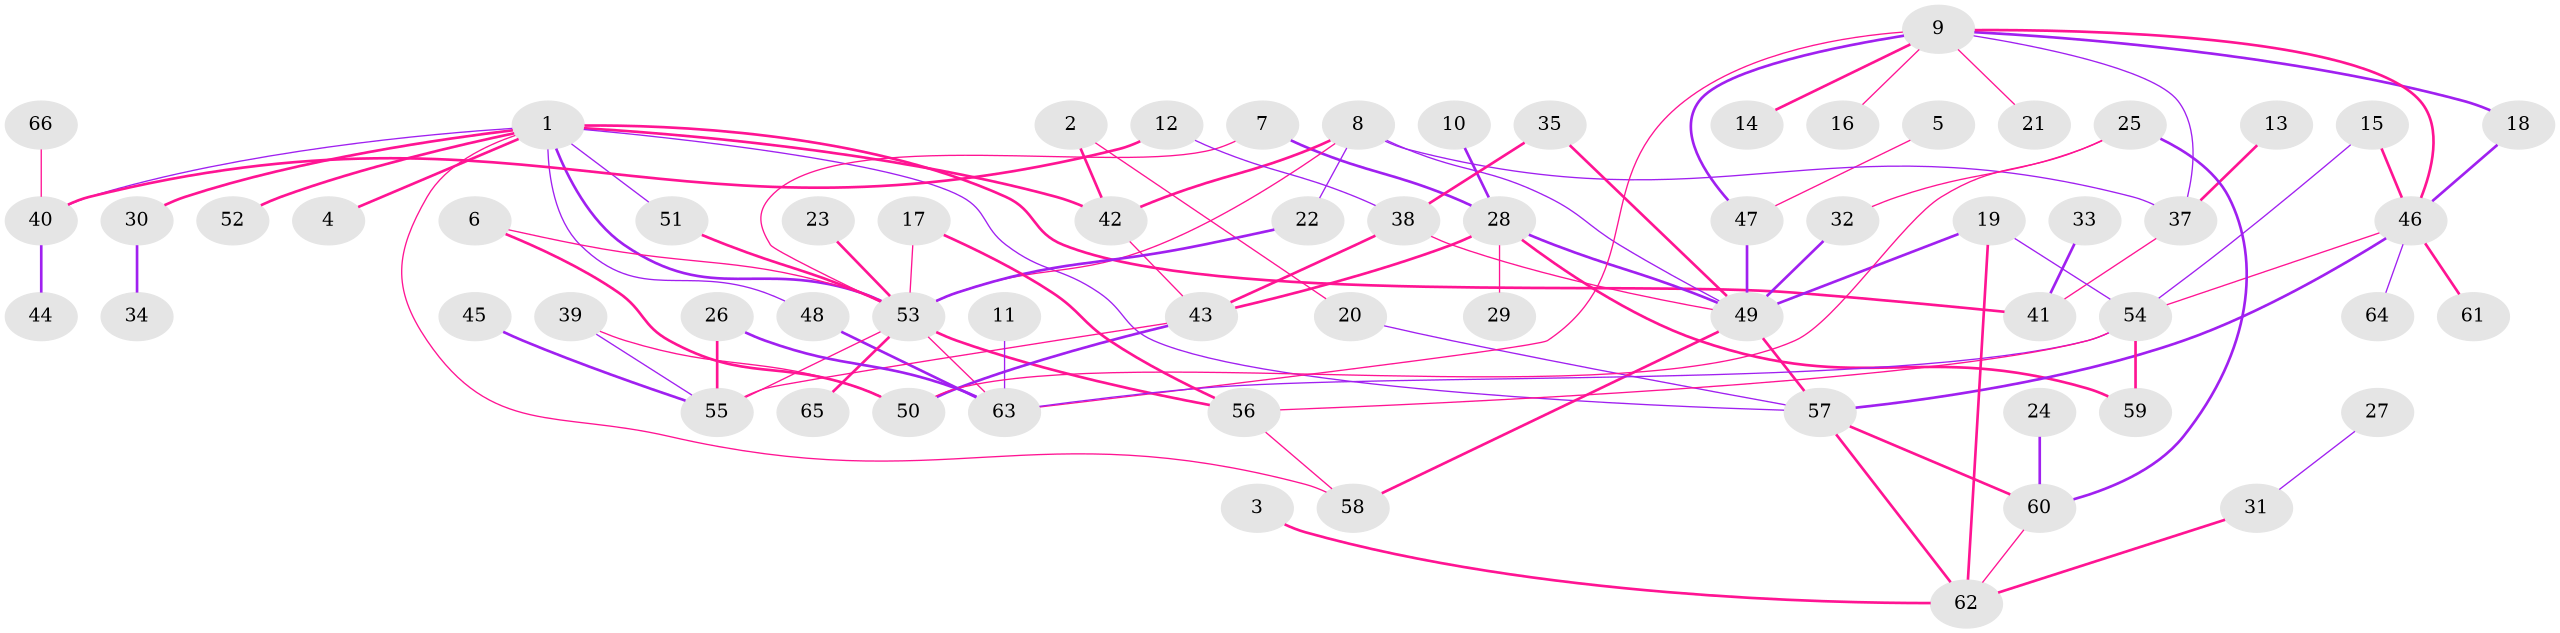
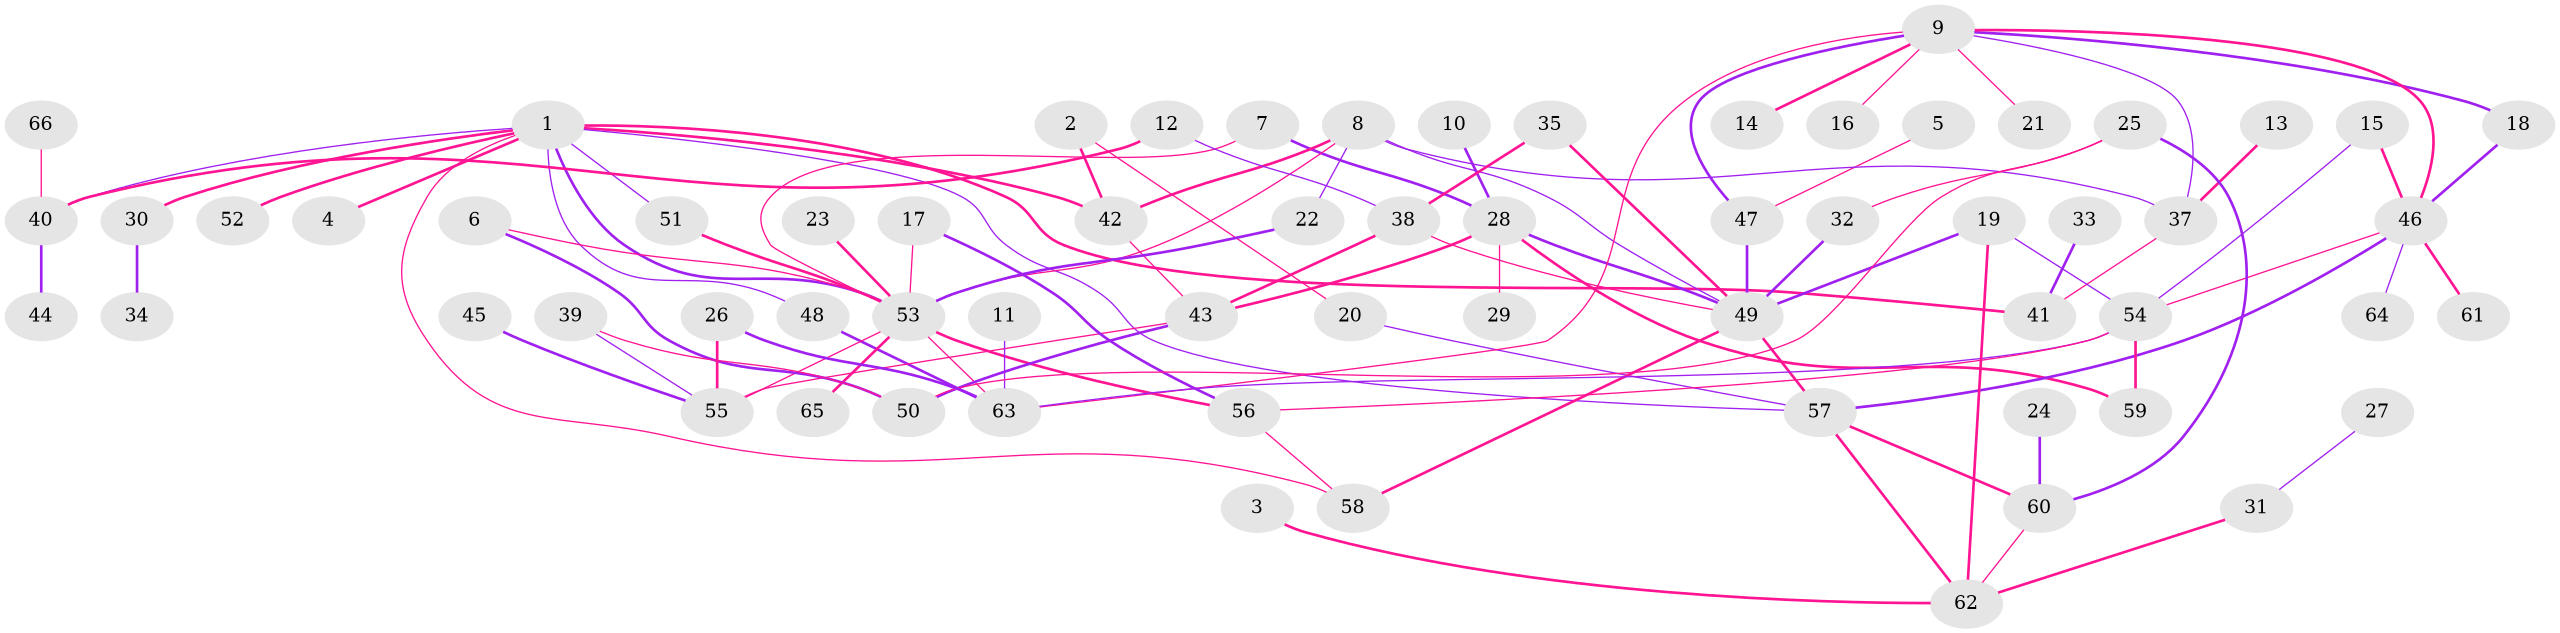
  graph {
    fontname="DejaVu Serif"
    node [color=gray90 fontname="DejaVu Serif" style=filled]
    edge [color=deeppink fontname="DejaVu Serif" style=bold weight=1.0]
    1
    4
    30
    40
    41
    42
    48
    51
    52
    53
    57
    58
    34
    44
    43
    63
    56
    55
    65
    62
    60
    2
    20
    3
    5
    47
    49
    6
    50
    7
    28
    29
    59
    8
    22
    37
    9
    14
    16
    18
    21
    46
    54
    61
    64
    10
    11
    12
    38
    13
    15
    17
    19
    23
    24
    25
    32
    26
    27
    31
    33
    35
    n63 [label=66]
    39
    45
    1 -- 4
    1 -- 30
    1 -- 40 [color=purple style=solid]
    1 -- 41
    1 -- 42
    1 -- 48 [color=purple style=solid]
    1 -- 51 [color=purple style=solid]
    1 -- 52
    1 -- 53 [color=purple]
    1 -- 57 [color=purple style=solid]
    1 -- 58 [style=solid]
    30 -- 34 [color=purple]
    40 -- 44 [color=purple]
    42 -- 43 [style=solid]
    48 -- 63 [color=purple]
    51 -- 53
    53 -- 63 [style=solid]
    53 -- 56
    53 -- 55 [style=solid]
    53 -- 65
    57 -- 62
    57 -- 60
    43 -- 55 [style=solid]
    43 -- 50 [color=purple]
    56 -- 58 [style=solid]
    60 -- 62 [style=solid]
    2 -- 42
    2 -- 20 [style=solid]
    20 -- 57 [color=purple style=solid]
    3 -- 62
    5 -- 47 [style=solid]
    47 -- 49 [color=purple weight=2.0]
    49 -- 57
    49 -- 58
    6 -- 53 [style=solid]
-   6 -- 50
+   6 -- 50 [color=purple]
    7 -- 53 [style=solid]
    7 -- 28 [color=purple]
    28 -- 43
    28 -- 49 [color=purple]
    28 -- 29 [style=solid]
    28 -- 59
    8 -- 42
    8 -- 53 [style=solid]
    8 -- 49 [color=purple style=solid]
    8 -- 22 [color=purple style=solid]
    8 -- 37 [color=purple style=solid]
    22 -- 53 [color=purple]
    37 -- 41 [style=solid]
    9 -- 63 [style=solid]
    9 -- 47 [color=purple]
    9 -- 37 [color=purple style=solid]
    9 -- 14
    9 -- 16 [style=solid]
    9 -- 18 [color=purple]
    9 -- 21 [style=solid]
    9 -- 46
    18 -- 46 [color=purple]
    46 -- 57 [color=purple]
    46 -- 54 [style=solid]
    46 -- 61 [weight=2.0]
    46 -- 64 [color=purple style=solid]
    54 -- 63 [color=purple style=solid]
    54 -- 56 [style=solid]
    54 -- 59
    10 -- 28 [color=purple]
    11 -- 63 [color=purple style=solid]
    12 -- 40
    12 -- 38 [color=purple style=solid]
    38 -- 43
    38 -- 49 [style=solid]
    13 -- 37
    15 -- 46
    15 -- 54 [color=purple style=solid]
    17 -- 53 [style=solid]
-   17 -- 56
+   17 -- 56 [color=purple]
    19 -- 62
    19 -- 49 [color=purple]
    19 -- 54 [color=purple style=solid]
    23 -- 53
    24 -- 60 [color=purple]
    25 -- 60 [color=purple]
    25 -- 50 [style=solid]
    25 -- 32 [style=solid]
    32 -- 49 [color=purple]
    26 -- 63 [color=purple]
    26 -- 55
    27 -- 31 [color=purple style=solid]
    31 -- 62
    33 -- 41 [color=purple]
    35 -- 49
    35 -- 38
    n63 -- 40 [style=solid]
    39 -- 55 [color=purple style=solid]
    39 -- 50 [style=solid]
    45 -- 55 [color=purple]
  }
